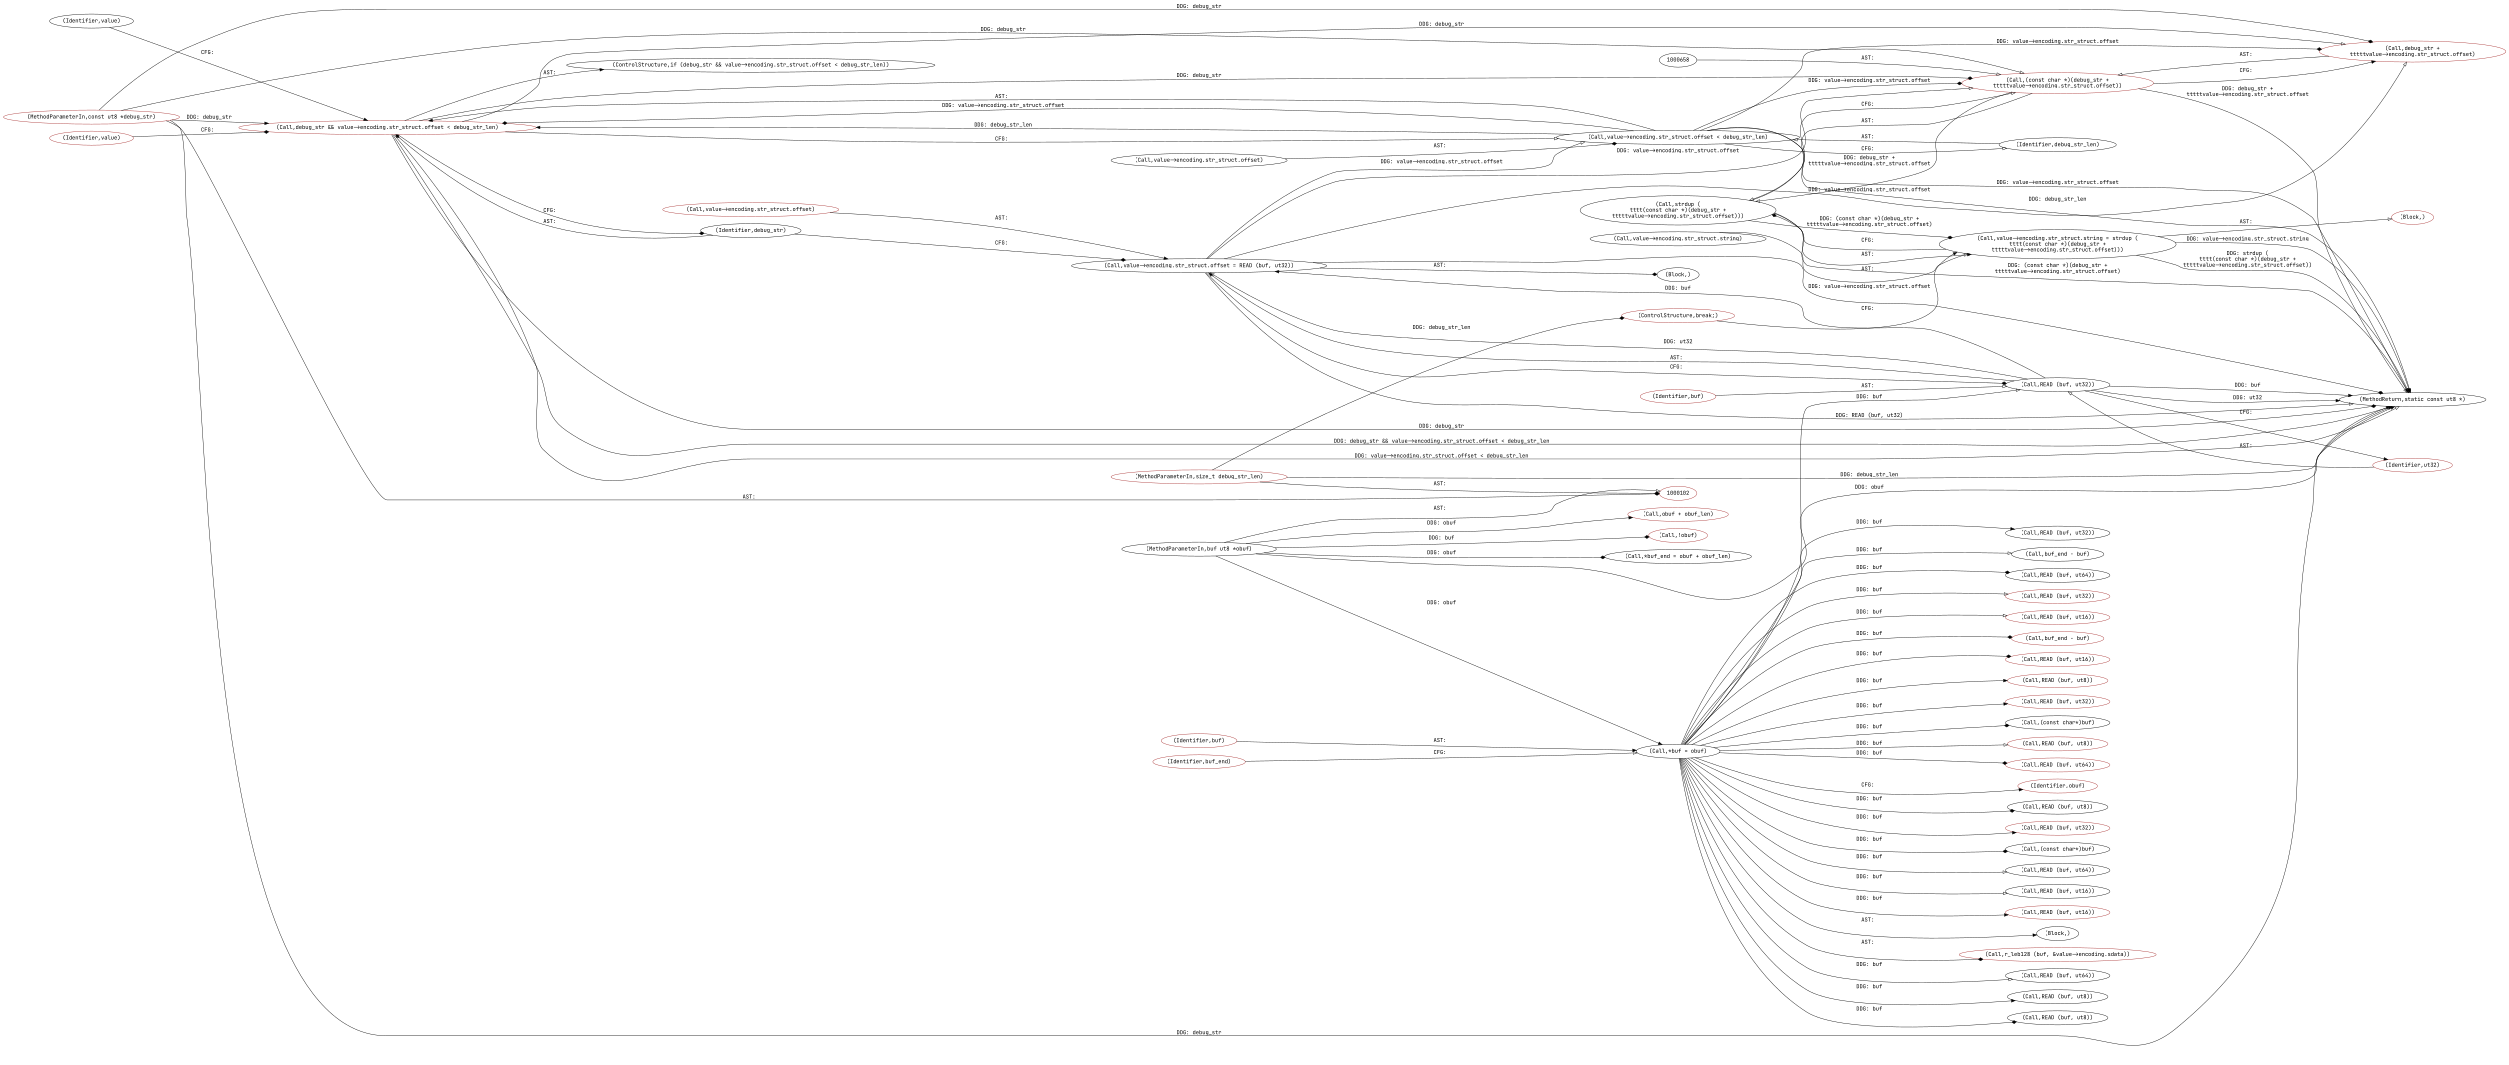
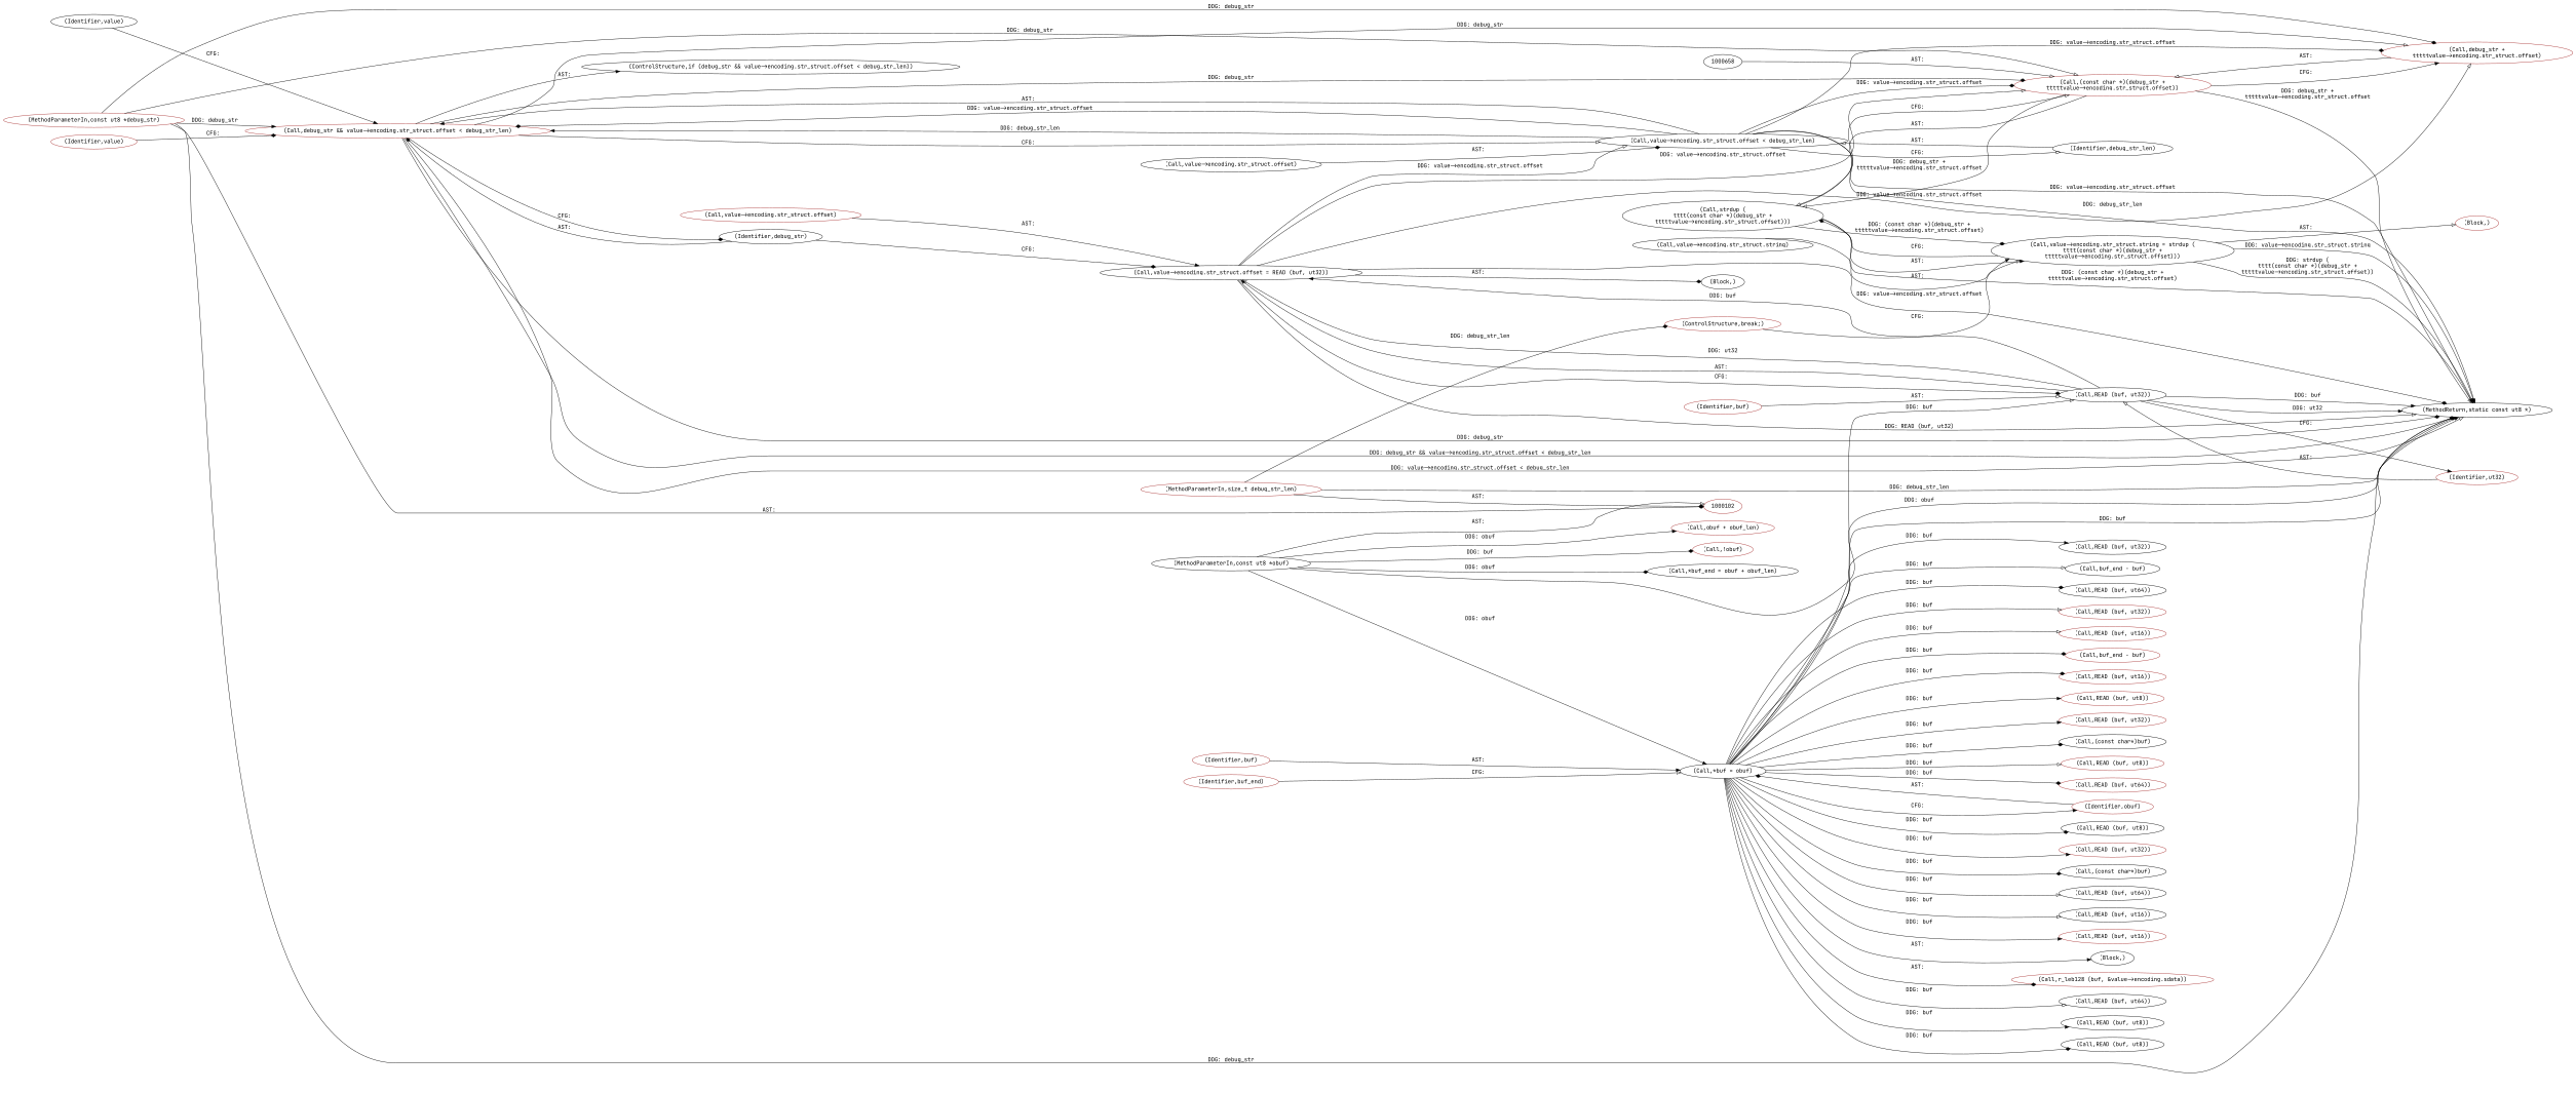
  digraph {
    fontname="JetBrains Mono"
    rankdir=LR
    node [color=black fontname="JetBrains Mono"]
    edge [arrowhead=onormal fontname="JetBrains Mono"]
    n1 [label="(Call,strdup (\n\t\t\t\t(const char *)(debug_str +\n\t\t\t\t\tvalue->encoding.str_struct.offset)))"]
    n2 [color=brown label="(Call,(const char *)(debug_str +\n\t\t\t\t\tvalue->encoding.str_struct.offset))"]
    n3 [label="(Call,value->encoding.str_struct.string = strdup (\n\t\t\t\t(const char *)(debug_str +\n\t\t\t\t\tvalue->encoding.str_struct.offset)))"]
    n4 [label="(MethodReturn,static const ut8 *)"]
    n5 [color=brown label="(Call,debug_str +\n\t\t\t\t\tvalue->encoding.str_struct.offset)"]
    n6 [color=brown label="(Block,)"]
    n7 [color=brown label="(Call,debug_str && value->encoding.str_struct.offset < debug_str_len)"]
    n8 [label="(Call,value->encoding.str_struct.offset < debug_str_len)"]
    n9 [label="(Identifier,debug_str)"]
    n10 [label="(ControlStructure,if (debug_str && value->encoding.str_struct.offset < debug_str_len))"]
    n11 [label="(Identifier,debug_str_len)"]
    n12 [label="(Call,value->encoding.str_struct.offset = READ (buf, ut32))"]
    n13 [color=brown label="(MethodParameterIn,const ut8 *debug_str)"]
    1000102 [color=brown]
    n15 [label="(Call,READ (buf, ut32))"]
    n16 [label="(Block,)"]
    n17 [color=brown label="(Identifier,ut32)"]
    n18 [label="(Call,*buf = obuf)"]
    n19 [color=brown label="(Call,READ (buf, ut32))"]
    n20 [label="(Call,(const char*)buf)"]
    n21 [color=brown label="(Call,READ (buf, ut8))"]
    n22 [color=brown label="(Call,READ (buf, ut64))"]
    n23 [color=brown label="(Identifier,obuf)"]
    n24 [label="(Call,READ (buf, ut8))"]
    n25 [color=brown label="(Call,READ (buf, ut32))"]
    n26 [label="(Call,(const char*)buf)"]
    n27 [label="(Call,READ (buf, ut64))"]
    n28 [label="(Call,READ (buf, ut16))"]
    n29 [color=brown label="(Call,READ (buf, ut16))"]
    n30 [label="(Block,)"]
    n31 [color=brown label="(Call,r_leb128 (buf, &value->encoding.sdata))"]
    n32 [label="(Call,READ (buf, ut64))"]
    n33 [label="(Call,READ (buf, ut8))"]
    n34 [label="(Call,READ (buf, ut8))"]
    n35 [label="(Call,READ (buf, ut32))"]
    n36 [label="(Call,buf_end - buf)"]
    n37 [label="(Call,READ (buf, ut64))"]
    n38 [color=brown label="(Call,READ (buf, ut32))"]
    n39 [color=brown label="(Call,READ (buf, ut16))"]
    n40 [color=brown label="(Call,buf_end - buf)"]
    n41 [color=brown label="(Call,READ (buf, ut16))"]
    n42 [color=brown label="(Call,READ (buf, ut8))"]
-   n43 [label="(MethodParameterIn,buf ut8 *obuf)"]
+   n43 [label="(MethodParameterIn,const ut8 *obuf)"]
    n44 [label="(Call,*buf_end = obuf + obuf_len)"]
    n45 [color=brown label="(Call,obuf + obuf_len)"]
    n46 [color=brown label="(Call,!obuf)"]
    n47 [color=brown label="(MethodParameterIn,size_t debug_str_len)"]
    n48 [color=brown label="(ControlStructure,break;)"]
    n49 [color=brown label="(Identifier,buf)"]
    n50 [label="(Call,value->encoding.str_struct.string)"]
    n51 [color=brown label="(Identifier,value)"]
    n52 [color=brown label="(Identifier,buf)"]
    n53 [color=brown label="(Call,value->encoding.str_struct.offset)"]
    n54 [label="(Call,value->encoding.str_struct.offset)"]
    n55 [color=brown label="(Identifier,buf_end)"]
    n56 [label="(Identifier,value)"]
    1000658
    n1 -> n2 [label="CFG: "]
    n1 -> n3 [arrowhead=normal label="AST: "]
    n1 -> n3 [arrowhead=diamond label="DDG: (const char *)(debug_str +\n\t\t\t\t\tvalue->encoding.str_struct.offset)"]
    n1 -> n4 [arrowhead=normal label="DDG: (const char *)(debug_str +\n\t\t\t\t\tvalue->encoding.str_struct.offset)"]
    n2 -> n1 [label="AST: "]
    n2 -> n1 [label="DDG: debug_str +\n\t\t\t\t\tvalue->encoding.str_struct.offset"]
    n2 -> n4 [label="DDG: debug_str +\n\t\t\t\t\tvalue->encoding.str_struct.offset"]
    n2 -> n5 [arrowhead=normal label="CFG: "]
    n3 -> n1 [arrowhead=diamond label="CFG: "]
    n3 -> n4 [label="DDG: strdup (\n\t\t\t\t(const char *)(debug_str +\n\t\t\t\t\tvalue->encoding.str_struct.offset))"]
    n3 -> n4 [arrowhead=diamond label="DDG: value->encoding.str_struct.string"]
    n3 -> n6 [label="AST: "]
    n5 -> n2 [label="AST: "]
    n7 -> n2 [arrowhead=diamond label="DDG: debug_str"]
    n7 -> n4 [label="DDG: value->encoding.str_struct.offset < debug_str_len"]
    n7 -> n4 [arrowhead=diamond label="DDG: debug_str"]
    n7 -> n4 [label="DDG: debug_str && value->encoding.str_struct.offset < debug_str_len"]
    n7 -> n5 [label="DDG: debug_str"]
    n7 -> n8 [label="CFG: "]
    n7 -> n9 [arrowhead=diamond label="CFG: "]
    n7 -> n10 [arrowhead=normal label="AST: "]
    n8 -> n2 [arrowhead=diamond label="DDG: value->encoding.str_struct.offset"]
    n8 -> n4 [label="DDG: value->encoding.str_struct.offset"]
    n8 -> n4 [arrowhead=normal label="DDG: debug_str_len"]
    n8 -> n5 [arrowhead=diamond label="DDG: value->encoding.str_struct.offset"]
    n8 -> n7 [arrowhead=normal label="AST: "]
    n8 -> n7 [arrowhead=diamond label="DDG: value->encoding.str_struct.offset"]
    n8 -> n7 [arrowhead=normal label="DDG: debug_str_len"]
    n8 -> n11 [label="CFG: "]
    n9 -> n7 [arrowhead=diamond label="AST: "]
    n9 -> n12 [arrowhead=diamond label="CFG: "]
    n11 -> n8 [label="AST: "]
    n12 -> n2 [label="DDG: value->encoding.str_struct.offset"]
    n12 -> n4 [label="DDG: READ (buf, ut32)"]
    n12 -> n4 [arrowhead=diamond label="DDG: value->encoding.str_struct.offset"]
    n12 -> n5 [label="DDG: value->encoding.str_struct.offset"]
    n12 -> n8 [label="DDG: value->encoding.str_struct.offset"]
    n12 -> n15 [arrowhead=diamond label="CFG: "]
    n12 -> n16 [arrowhead=diamond label="AST: "]
    n13 -> n2 [label="DDG: debug_str"]
    n13 -> n4 [arrowhead=normal label="DDG: debug_str"]
    n13 -> n5 [arrowhead=diamond label="DDG: debug_str"]
    n13 -> n7 [arrowhead=normal label="DDG: debug_str"]
    n13 -> 1000102 [arrowhead=diamond label="AST: "]
    n15 -> n4 [arrowhead=normal label="DDG: buf"]
    n15 -> n4 [arrowhead=normal label="DDG: ut32"]
    n15 -> n12 [arrowhead=normal label="AST: "]
    n15 -> n12 [arrowhead=normal label="DDG: buf"]
    n15 -> n12 [label="DDG: ut32"]
    n15 -> n17 [arrowhead=normal label="CFG: "]
    n17 -> n15 [label="AST: "]
+   n18 -> n4 [arrowhead=diamond label="DDG: buf"]
    n18 -> n15 [label="DDG: buf"]
    n18 -> n19 [arrowhead=normal label="DDG: buf"]
    n18 -> n20 [arrowhead=diamond label="DDG: buf"]
    n18 -> n21 [label="DDG: buf"]
    n18 -> n22 [arrowhead=diamond label="DDG: buf"]
    n18 -> n23 [arrowhead=normal label="CFG: "]
    n18 -> n24 [arrowhead=diamond label="DDG: buf"]
    n18 -> n25 [arrowhead=normal label="DDG: buf"]
    n18 -> n26 [arrowhead=diamond label="DDG: buf"]
    n18 -> n27 [label="DDG: buf"]
    n18 -> n28 [label="DDG: buf"]
    n18 -> n29 [arrowhead=normal label="DDG: buf"]
    n18 -> n30 [arrowhead=normal label="AST: "]
    n18 -> n31 [arrowhead=diamond label="AST: "]
    n18 -> n32 [label="DDG: buf"]
    n18 -> n33 [arrowhead=normal label="DDG: buf"]
    n18 -> n34 [arrowhead=diamond label="DDG: buf"]
    n18 -> n35 [arrowhead=normal label="DDG: buf"]
    n18 -> n36 [label="DDG: buf"]
    n18 -> n37 [arrowhead=diamond label="DDG: buf"]
    n18 -> n38 [label="DDG: buf"]
    n18 -> n39 [label="DDG: buf"]
    n18 -> n40 [arrowhead=diamond label="DDG: buf"]
    n18 -> n41 [arrowhead=diamond label="DDG: buf"]
    n18 -> n42 [arrowhead=normal label="DDG: buf"]
+   n23 -> n18 [arrowhead=diamond label="AST: "]
    n43 -> n4 [arrowhead=normal label="DDG: obuf"]
    n43 -> 1000102 [label="AST: "]
    n43 -> n18 [arrowhead=normal label="DDG: obuf"]
    n43 -> n44 [arrowhead=diamond label="DDG: obuf"]
    n43 -> n45 [arrowhead=normal label="DDG: obuf"]
    n43 -> n46 [arrowhead=diamond label="DDG: buf"]
    n47 -> n4 [arrowhead=normal label="DDG: debug_str_len"]
    n47 -> 1000102 [arrowhead=diamond label="AST: "]
    n47 -> n48 [arrowhead=diamond label="DDG: debug_str_len"]
    n48 -> n3 [arrowhead=normal label="CFG: "]
    n49 -> n18 [arrowhead=normal label="AST: "]
    n50 -> n3 [label="AST: "]
    n51 -> n7 [arrowhead=diamond label="CFG: "]
    n52 -> n15 [label="AST: "]
    n53 -> n12 [arrowhead=normal label="AST: "]
    n54 -> n8 [arrowhead=diamond label="AST: "]
    n55 -> n18 [label="CFG: "]
    n56 -> n7 [arrowhead=normal label="CFG: "]
    1000658 -> n2 [label="AST: "]
  }
